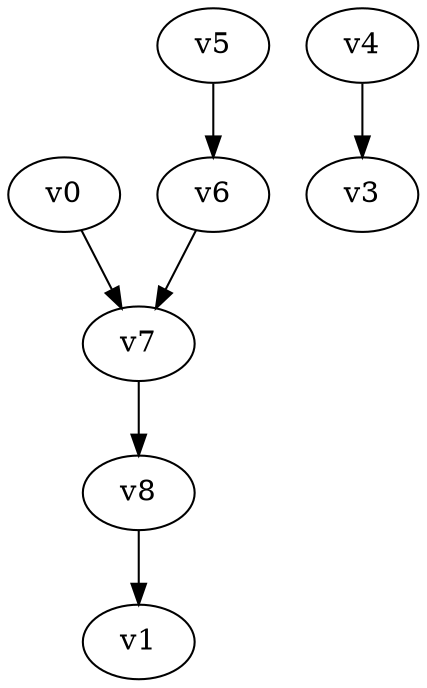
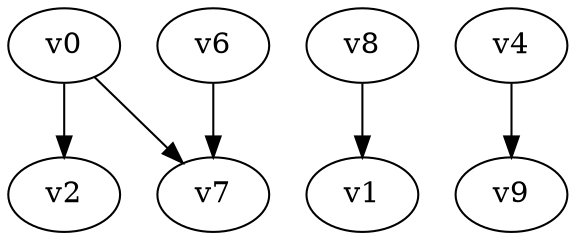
  digraph {
    node [player=0 weight=5]
    v0 [weight=12]
+   v2 [weight=6]
    v7 [player=1]
    v1 [player=1 weight=9]
    v4 [weight=7]
-   v9 [player=1 label=v3]
-   v5 [player=1 weight=6]
+   v9 [player=1]
    v6
    v8 [weight=-3]
+   v0 -> v2
    v0 -> v7
-   v7 -> v8
    v4 -> v9
-   v5 -> v6
    v6 -> v7
    v8 -> v1
  }
